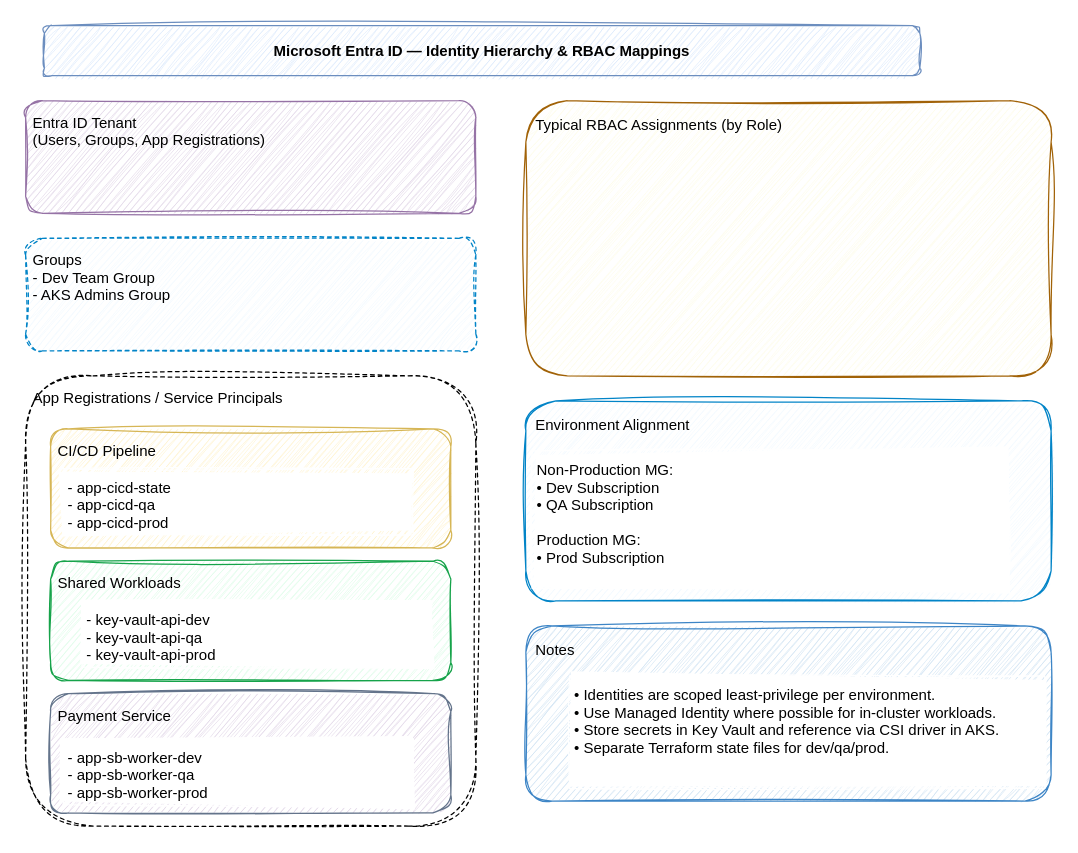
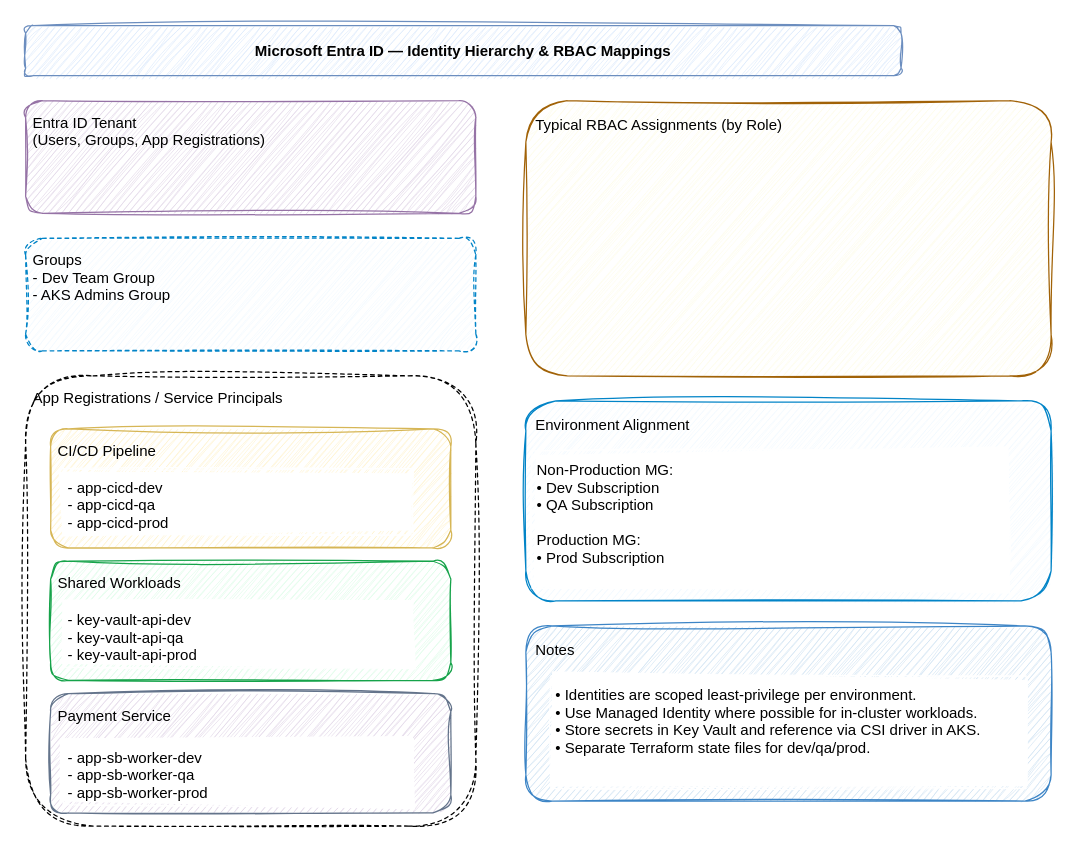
  <mxCell id="0" />
  <mxCell id="1" parent="0" />
  <mxCell id="2" value="App Registrations / Service Principals" style="rounded=1;dashed=1;fillColor=#ffffff;strokeColor=#000000;align=left;verticalAlign=top;spacing=6;sketch=1;curveFitting=1;jiggle=2;" parent="1" vertex="1"><mxGeometry x="20" y="300" width="360" height="360" as="geometry" /></mxCell>
  <mxCell id="3" value="Shared Workloads" style="rounded=1;fillColor=#dcfce7;strokeColor=#16a34a;align=left;verticalAlign=top;spacing=6;sketch=1;curveFitting=1;jiggle=2;" parent="2" vertex="1"><mxGeometry x="20" y="148.235" width="320" height="95.294" as="geometry" /></mxCell>
  <mxCell id="4" value="CI/CD Pipeline" style="rounded=1;fillColor=#fff2cc;strokeColor=#d6b656;align=left;verticalAlign=top;spacing=6;sketch=1;curveFitting=1;jiggle=2;" parent="2" vertex="1"><mxGeometry x="20" y="42.353" width="320" height="95.294" as="geometry" /></mxCell>
- <mxCell id="5" value="- app-cicd-state&#10;- app-cicd-qa&#10;- app-cicd-prod" style="rounded=0;fillColor=#ffffff;strokeColor=#ffffff;align=left;verticalAlign=top;spacing=4;sketch=1;curveFitting=1;jiggle=2;" parent="2" vertex="1"><mxGeometry x="30" y="74.118" width="280" height="52.941" as="geometry" /></mxCell>
- <mxCell id="6" value="- key-vault-api-dev&#10;- key-vault-api-qa&#10;- key-vault-api-prod" style="rounded=0;fillColor=#ffffff;strokeColor=#ffffff;align=left;verticalAlign=top;spacing=4;sketch=1;curveFitting=1;jiggle=2;" parent="2" vertex="1"><mxGeometry x="45" y="179.998" width="280" height="52.941" as="geometry" /></mxCell>
+ <mxCell id="5" value="- app-cicd-dev&#10;- app-cicd-qa&#10;- app-cicd-prod" style="rounded=0;fillColor=#ffffff;strokeColor=#ffffff;align=left;verticalAlign=top;spacing=4;sketch=1;curveFitting=1;jiggle=2;" parent="2" vertex="1"><mxGeometry x="30" y="74.118" width="280" height="52.941" as="geometry" /></mxCell>
+ <mxCell id="6" value="- key-vault-api-dev&#10;- key-vault-api-qa&#10;- key-vault-api-prod" style="rounded=0;fillColor=#ffffff;strokeColor=#ffffff;align=left;verticalAlign=top;spacing=4;sketch=1;curveFitting=1;jiggle=2;" parent="2" vertex="1"><mxGeometry x="30" y="179.998" width="280" height="52.941" as="geometry" /></mxCell>
  <mxCell id="7" value="Payment Service" style="rounded=1;fillColor=#e1d5e7;strokeColor=#64748b;align=left;verticalAlign=top;spacing=6;sketch=1;curveFitting=1;jiggle=2;" parent="2" vertex="1"><mxGeometry x="20" y="254.118" width="320" height="95.294" as="geometry" /></mxCell>
  <mxCell id="8" value="- app-sb-worker-dev&#10;- app-sb-worker-qa&#10;- app-sb-worker-prod" style="rounded=0;fillColor=#ffffff;strokeColor=#ffffff;align=left;verticalAlign=top;spacing=4;sketch=1;curveFitting=1;jiggle=2;" parent="2" vertex="1"><mxGeometry x="30" y="290.001" width="280" height="52.941" as="geometry" /></mxCell>
- <mxCell id="9" value="Microsoft Entra ID — Identity Hierarchy &amp; RBAC Mappings" style="rounded=1;fillColor=#dae8fc;strokeColor=#6c8ebf;fontStyle=1;sketch=1;curveFitting=1;jiggle=2;" parent="1" vertex="1"><mxGeometry x="35" y="20" width="700" height="40" as="geometry" /></mxCell>
+ <mxCell id="9" value="Microsoft Entra ID — Identity Hierarchy &amp; RBAC Mappings" style="rounded=1;fillColor=#dae8fc;strokeColor=#6c8ebf;fontStyle=1;sketch=1;curveFitting=1;jiggle=2;" parent="1" vertex="1"><mxGeometry x="20" y="20" width="700" height="40" as="geometry" /></mxCell>
  <mxCell id="10" value="Entra ID Tenant&#10;(Users, Groups, App Registrations)" style="rounded=1;fillColor=#e1d5e7;strokeColor=#9673a6;align=left;verticalAlign=top;spacing=6;sketch=1;curveFitting=1;jiggle=2;" parent="1" vertex="1"><mxGeometry x="20" y="80" width="360" height="90" as="geometry" /></mxCell>
  <mxCell id="11" value="Groups&#10;- Dev Team Group&#10;- AKS Admins Group" style="rounded=1;fillColor=#f0f9ff;strokeColor=#0284c7;align=left;verticalAlign=top;spacing=6;sketch=1;curveFitting=1;jiggle=2;dashed=1;" parent="1" vertex="1"><mxGeometry x="20" y="190" width="360" height="90" as="geometry" /></mxCell>
  <mxCell id="12" value="Typical RBAC Assignments (by Role)" style="rounded=1;fillColor=#fefce8;strokeColor=#a16207;align=left;verticalAlign=top;spacing=8;sketch=1;curveFitting=1;jiggle=2;" parent="1" vertex="1"><mxGeometry x="420" y="80" width="420" height="220" as="geometry" /></mxCell>
  <mxCell id="13" value="Environment Alignment" style="rounded=1;fillColor=#f0f9ff;strokeColor=#0284c7;align=left;verticalAlign=top;spacing=8;sketch=1;curveFitting=1;jiggle=2;" parent="1" vertex="1"><mxGeometry x="420" y="320" width="420" height="160" as="geometry" /></mxCell>
  <mxCell id="14" value="Non-Production MG:&#10;  • Dev Subscription&#10;  • QA Subscription&#10;&#10;Production MG:&#10;  • Prod Subscription" style="rounded=0;fillColor=#ffffff;strokeColor=#ffffff;align=left;verticalAlign=top;spacing=4;sketch=1;curveFitting=1;jiggle=2;" parent="1" vertex="1"><mxGeometry x="425" y="360" width="380" height="110" as="geometry" /></mxCell>
  <mxCell id="15" value="Notes" style="rounded=1;fillColor=#cfe2f3;strokeColor=#3d85c6;align=left;verticalAlign=top;spacing=8;sketch=1;curveFitting=1;jiggle=2;" parent="1" vertex="1"><mxGeometry x="420" y="500" width="420" height="140" as="geometry" /></mxCell>
- <mxCell id="16" value="• Identities are scoped least-privilege per environment.&#10;• Use Managed Identity where possible for in-cluster workloads.&#10;• Store secrets in Key Vault and reference via CSI driver in AKS.&#10;• Separate Terraform state files for dev/qa/prod." style="rounded=0;fillColor=#ffffff;strokeColor=#ffffff;align=left;verticalAlign=top;spacing=4;sketch=1;curveFitting=1;jiggle=2;" parent="1" vertex="1"><mxGeometry x="455" y="540" width="380" height="90" as="geometry" /></mxCell>
+ <mxCell id="16" value="• Identities are scoped least-privilege per environment.&#10;• Use Managed Identity where possible for in-cluster workloads.&#10;• Store secrets in Key Vault and reference via CSI driver in AKS.&#10;• Separate Terraform state files for dev/qa/prod." style="rounded=0;fillColor=#ffffff;strokeColor=#ffffff;align=left;verticalAlign=top;spacing=4;sketch=1;curveFitting=1;jiggle=2;" parent="1" vertex="1"><mxGeometry x="440" y="540" width="380" height="90" as="geometry" /></mxCell>
